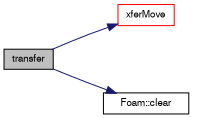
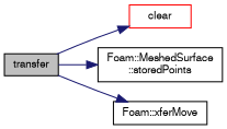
  digraph {
    rankdir=LR
    node [color=black fontname=FreeSans fontsize=10 shape=record]
    edge [color=midnightblue fontname=FreeSans fontsize=10 labelfontname=FreeSans labelfontsize=10 style=solid]
    n1 [fillcolor=grey75 fontcolor=black height=0.2 label=transfer style=filled width=0.4]
-   n2 [color=red height=0.2 label=xferMove width=0.4]
-   n4 [height=0.2 label="Foam::clear" width=0.4]
+   n2 [color=red height=0.2 label=clear width=0.4]
+   n3 [height=0.2 label="Foam::MeshedSurface\l::storedPoints" width=0.4]
+   n4 [height=0.2 label="Foam::xferMove" width=0.4]
    n1 -> n2
+   n1 -> n3
    n1 -> n4
  }
